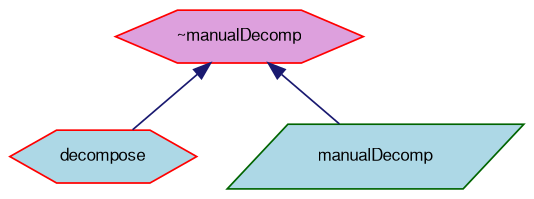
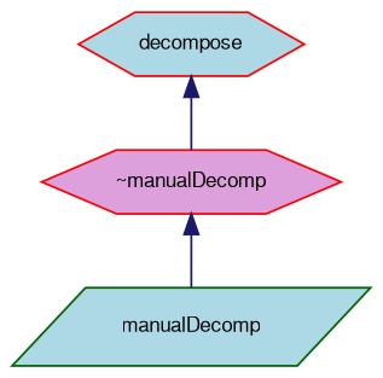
  digraph {
    rankdir=TB
    node [color=red fillcolor=lightblue fontname=FreeSans fontsize=10 shape=hexagon style=filled]
    edge [color=midnightblue dir=back fontname=FreeSans fontsize=10 labelfontname=FreeSans labelfontsize=10 style=solid]
    n1 [fontcolor=black height=0.2 label=decompose width=0.4]
    n2 [fillcolor=plum height=0.2 label="~manualDecomp" width=0.4]
    n3 [color=darkgreen height=0.2 label=manualDecomp shape=parallelogram width=0.4]
-   n2 -> n1
+   n1 -> n2
    n2 -> n3
  }
